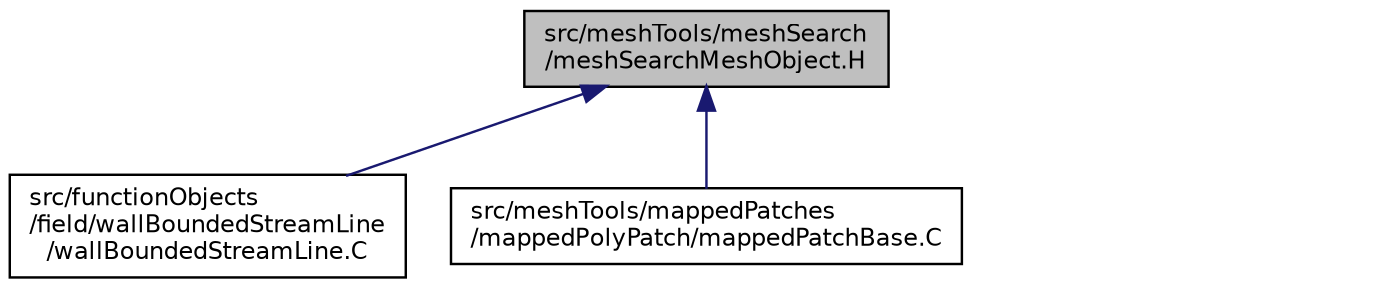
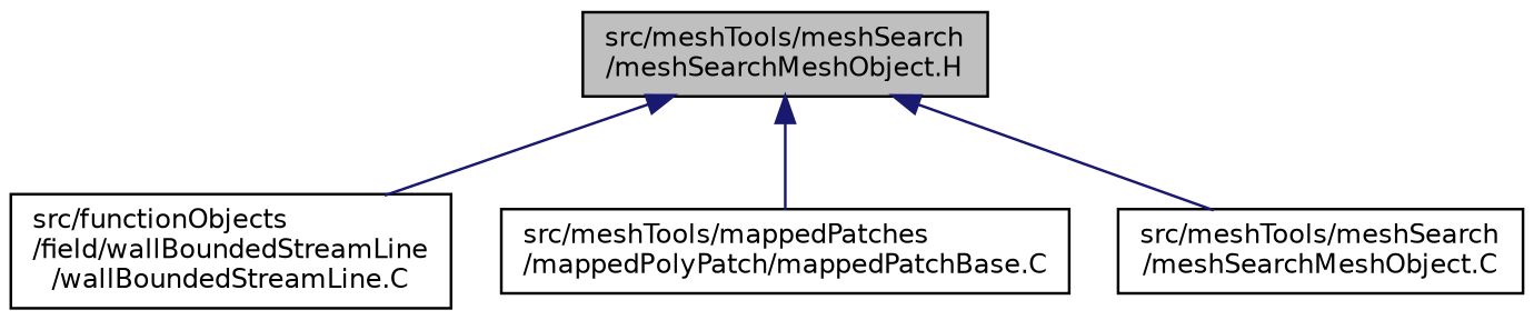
  digraph {
    node [color=black fontname=Helvetica fontsize=10 shape=record]
    edge [color=midnightblue dir=back fontname=Helvetica fontsize=10 labelfontname=Helvetica labelfontsize=10 style=solid]
    n1 [fillcolor=grey75 fontcolor=black height=0.2 label="src/meshTools/meshSearch\l/meshSearchMeshObject.H" style=filled width=0.4]
    n2 [height=0.2 label="src/functionObjects\l/field/wallBoundedStreamLine\l/wallBoundedStreamLine.C" width=0.4]
    n3 [height=0.2 label="src/meshTools/mappedPatches\l/mappedPolyPatch/mappedPatchBase.C" width=0.4]
+   n4 [height=0.2 label="src/meshTools/meshSearch\l/meshSearchMeshObject.C" width=0.4]
    n1 -> n2
    n1 -> n3
+   n1 -> n4
  }
